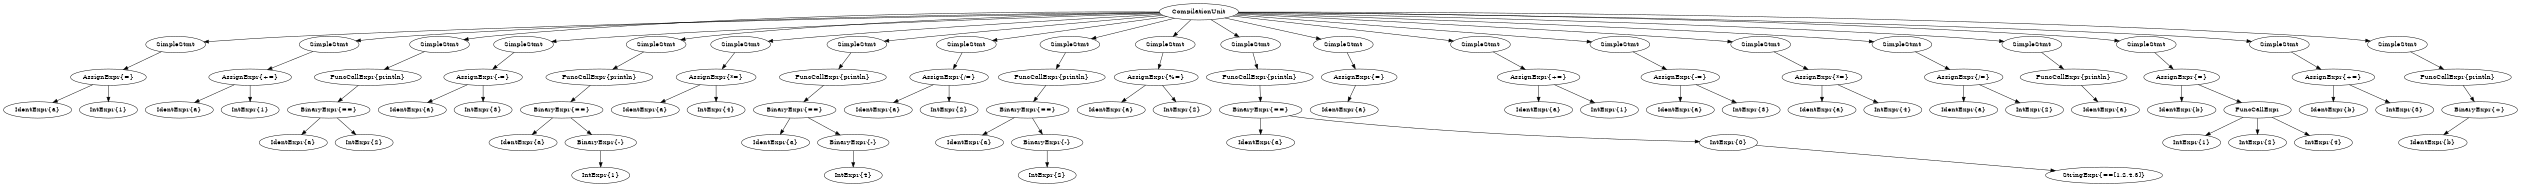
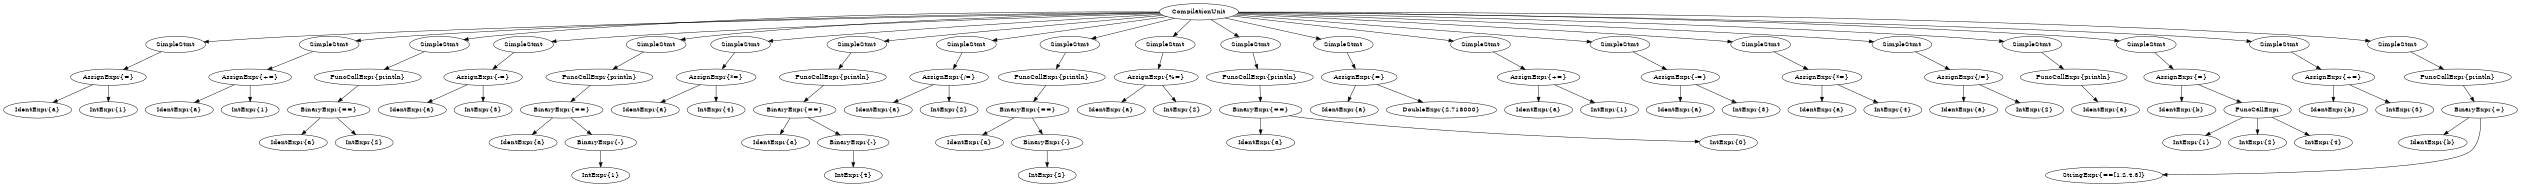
  digraph {
    n1 [label=CompilationUnit]
    n2 [label=SimpleStmt]
    n3 [label=SimpleStmt]
    n4 [label=SimpleStmt]
    n5 [label=SimpleStmt]
    n6 [label=SimpleStmt]
    n7 [label=SimpleStmt]
    n8 [label=SimpleStmt]
    n9 [label=SimpleStmt]
    n10 [label=SimpleStmt]
    n11 [label=SimpleStmt]
    n12 [label=SimpleStmt]
    n13 [label=SimpleStmt]
    n14 [label=SimpleStmt]
    n15 [label=SimpleStmt]
    n16 [label=SimpleStmt]
    n17 [label=SimpleStmt]
    n18 [label=SimpleStmt]
    n19 [label=SimpleStmt]
    n20 [label=SimpleStmt]
    n21 [label=SimpleStmt]
    n22 [label="AssignExpr{=}"]
    n23 [label="AssignExpr{+=}"]
    n24 [label="FuncCallExpr{println}"]
    n25 [label="AssignExpr{-=}"]
    n26 [label="FuncCallExpr{println}"]
    n27 [label="AssignExpr{*=}"]
    n28 [label="FuncCallExpr{println}"]
    n29 [label="AssignExpr{/=}"]
    n30 [label="FuncCallExpr{println}"]
    n31 [label="AssignExpr{%=}"]
    n32 [label="FuncCallExpr{println}"]
    n33 [label="AssignExpr{=}"]
    n34 [label="AssignExpr{+=}"]
    n35 [label="AssignExpr{-=}"]
    n36 [label="AssignExpr{*=}"]
    n37 [label="AssignExpr{/=}"]
    n38 [label="FuncCallExpr{println}"]
    n39 [label="AssignExpr{=}"]
    n40 [label="AssignExpr{+=}"]
    n41 [label="FuncCallExpr{println}"]
    n42 [label="IdentExpr{a}"]
    n43 [label="IntExpr{1}"]
    n44 [label="IdentExpr{a}"]
    n45 [label="IntExpr{1}"]
    n46 [label="BinaryExpr{==}"]
    n47 [label="IdentExpr{a}"]
    n48 [label="IntExpr{2}"]
    n49 [label="IdentExpr{a}"]
    n50 [label="IntExpr{3}"]
    n51 [label="BinaryExpr{==}"]
    n52 [label="IdentExpr{a}"]
    n53 [label="BinaryExpr{-}"]
    n54 [label="IntExpr{1}"]
    n55 [label="IdentExpr{a}"]
    n56 [label="IntExpr{4}"]
    n57 [label="BinaryExpr{==}"]
    n58 [label="IdentExpr{a}"]
    n59 [label="BinaryExpr{-}"]
    n60 [label="IntExpr{4}"]
    n61 [label="IdentExpr{a}"]
    n62 [label="IntExpr{2}"]
    n63 [label="BinaryExpr{==}"]
    n64 [label="IdentExpr{a}"]
    n65 [label="BinaryExpr{-}"]
    n66 [label="IntExpr{2}"]
    n67 [label="IdentExpr{a}"]
    n68 [label="IntExpr{2}"]
    n69 [label="BinaryExpr{==}"]
    n70 [label="IdentExpr{a}"]
    n71 [label="IntExpr{0}"]
    n72 [label="IdentExpr{a}"]
+   n73 [label="DoubleExpr{2.718000}"]
    n74 [label="IdentExpr{a}"]
    n75 [label="IntExpr{1}"]
    n76 [label="IdentExpr{a}"]
    n77 [label="IntExpr{3}"]
    n78 [label="IdentExpr{a}"]
    n79 [label="IntExpr{4}"]
    n80 [label="IdentExpr{a}"]
    n81 [label="IntExpr{2}"]
    n82 [label="IdentExpr{a}"]
    n83 [label="IdentExpr{b}"]
    n84 [label=FuncCallExpr]
    n85 [label="IntExpr{1}"]
    n86 [label="IntExpr{2}"]
    n87 [label="IntExpr{4}"]
    n88 [label="IdentExpr{b}"]
    n89 [label="IntExpr{3}"]
    n90 [label="BinaryExpr{+}"]
    n91 [label="IdentExpr{b}"]
    n92 [label="StringExpr{==[1,2,4,3]}"]
    n1 -> n2
    n1 -> n3
    n1 -> n4
    n1 -> n5
    n1 -> n6
    n1 -> n7
    n1 -> n8
    n1 -> n9
    n1 -> n10
    n1 -> n11
    n1 -> n12
    n1 -> n13
    n1 -> n14
    n1 -> n15
    n1 -> n16
    n1 -> n17
    n1 -> n18
    n1 -> n19
    n1 -> n20
    n1 -> n21
    n2 -> n22
    n3 -> n23
    n4 -> n24
    n5 -> n25
    n6 -> n26
    n7 -> n27
    n8 -> n28
    n9 -> n29
    n10 -> n30
    n11 -> n31
    n12 -> n32
    n13 -> n33
    n14 -> n34
    n15 -> n35
    n16 -> n36
    n17 -> n37
    n18 -> n38
    n19 -> n39
    n20 -> n40
    n21 -> n41
    n22 -> n42
    n22 -> n43
    n23 -> n44
    n23 -> n45
    n24 -> n46
    n25 -> n49
    n25 -> n50
    n26 -> n51
    n27 -> n55
    n27 -> n56
    n28 -> n57
    n29 -> n61
    n29 -> n62
    n30 -> n63
    n31 -> n67
    n31 -> n68
    n32 -> n69
    n33 -> n72
+   n33 -> n73
    n34 -> n74
    n34 -> n75
    n35 -> n76
    n35 -> n77
    n36 -> n78
    n36 -> n79
    n37 -> n80
    n37 -> n81
    n38 -> n82
    n39 -> n83
    n39 -> n84
    n40 -> n88
    n40 -> n89
    n41 -> n90
    n46 -> n47
    n46 -> n48
    n51 -> n52
    n51 -> n53
    n53 -> n54
    n57 -> n58
    n57 -> n59
    n59 -> n60
    n63 -> n64
    n63 -> n65
    n65 -> n66
    n69 -> n70
    n69 -> n71
    n84 -> n85
    n84 -> n86
    n84 -> n87
    n90 -> n91
-   n71 -> n92
+   n90 -> n92
  }
